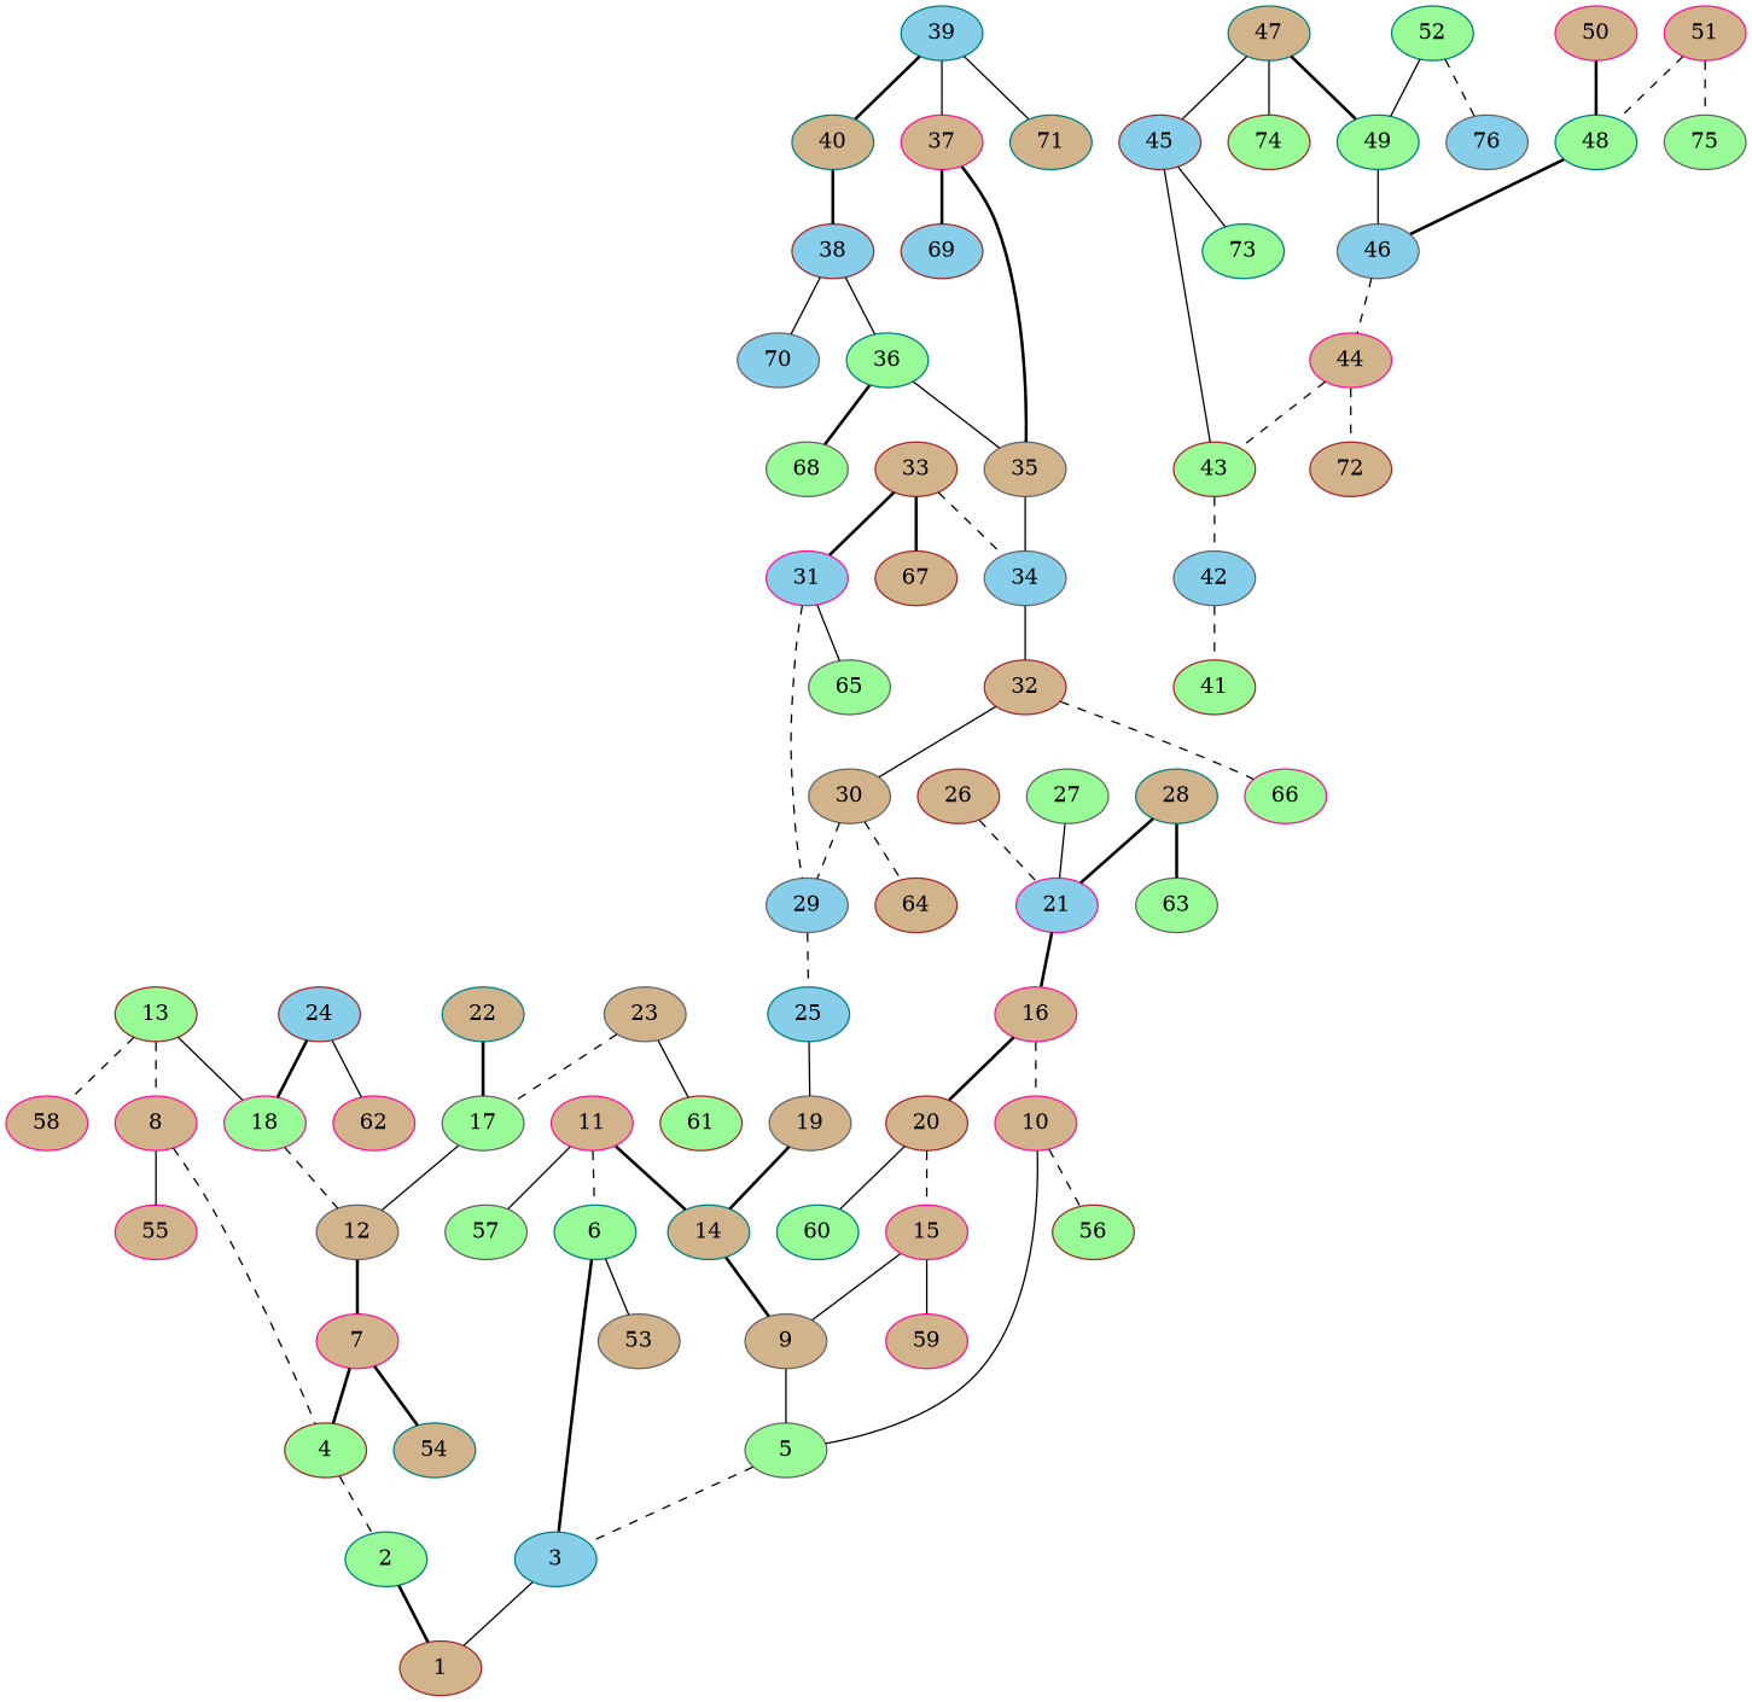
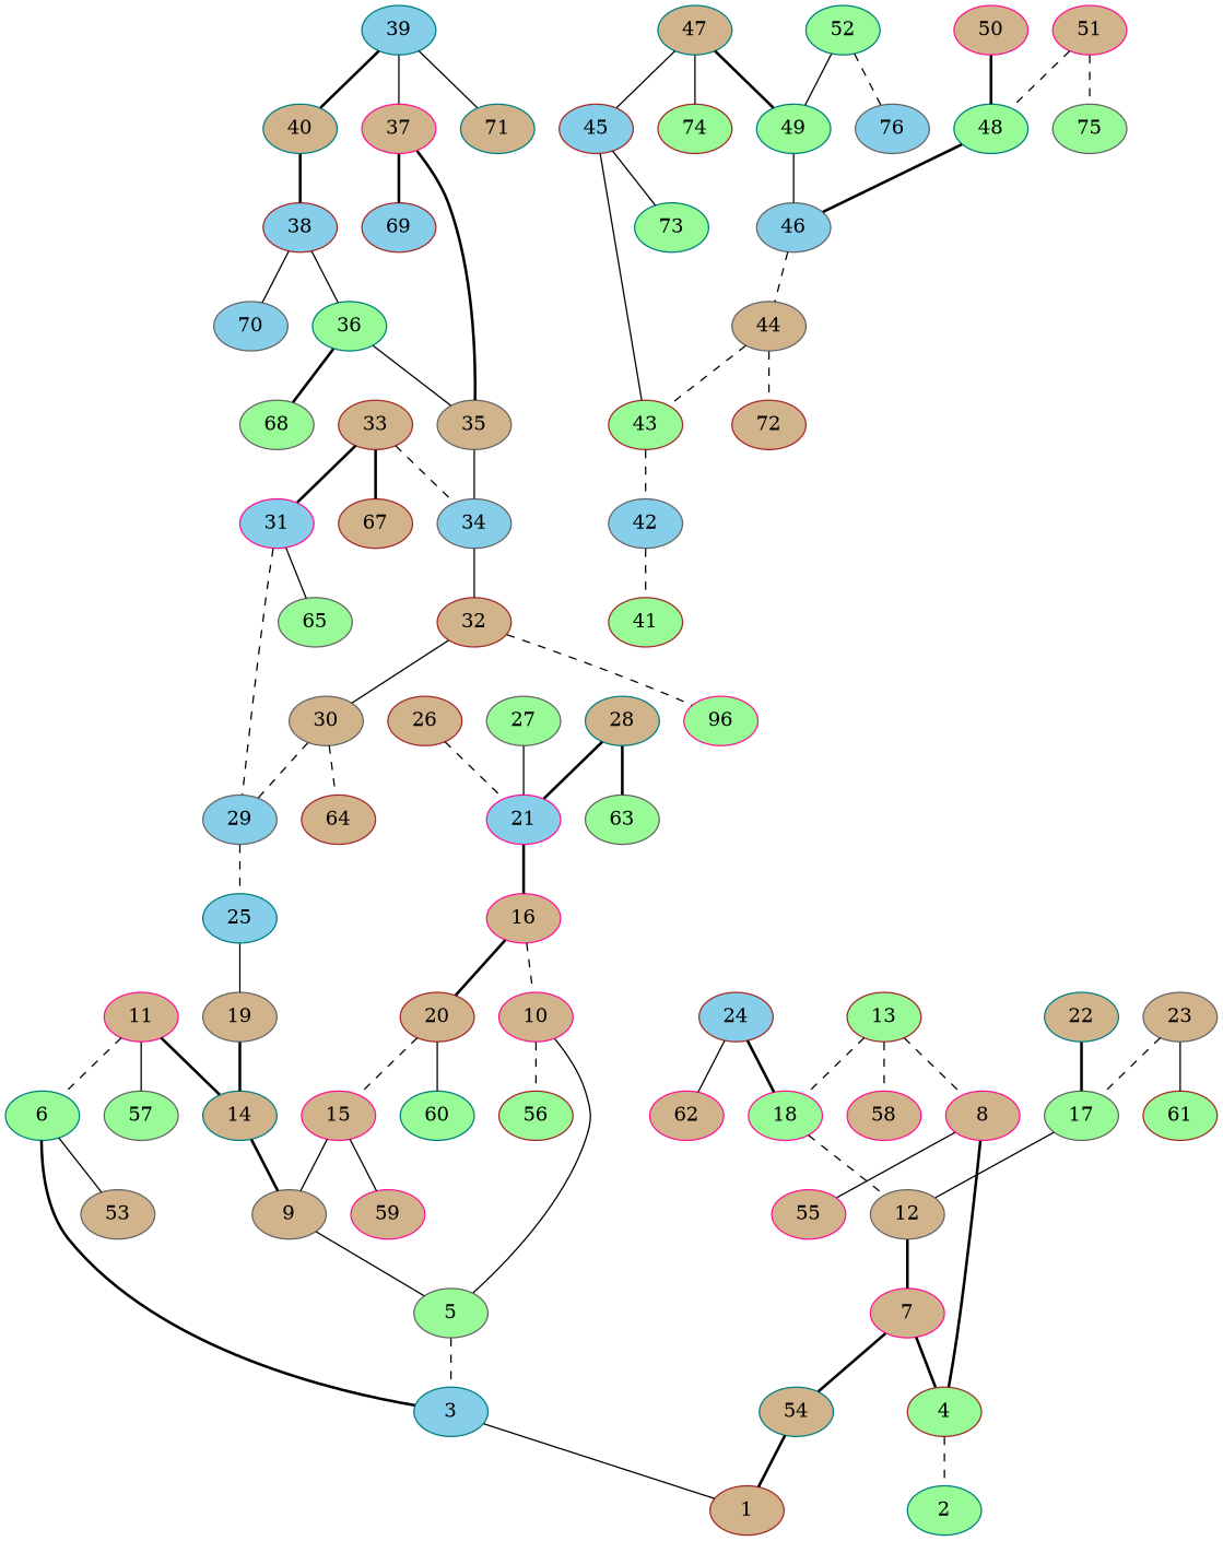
  graph {
    node [chem=C color=gray40 fillcolor=tan style=filled]
    edge [style=solid valence=1]
    1 [chem=N color=brown]
    2 [chem=N color=teal fillcolor=palegreen]
    3 [color=teal fillcolor=skyblue]
    4 [color=brown fillcolor=palegreen]
    5 [fillcolor=palegreen]
    6 [color=teal fillcolor=palegreen]
    53 [chem=H]
    7 [color=deeppink]
    54 [chem=H color=teal]
    8 [color=deeppink]
    55 [chem=H color=deeppink]
    9
    10 [color=deeppink]
    56 [chem=H color=brown fillcolor=palegreen]
    11 [color=deeppink]
    14 [color=teal]
    57 [chem=H fillcolor=palegreen]
    12
    13 [color=brown fillcolor=palegreen]
    18 [color=deeppink fillcolor=palegreen]
    58 [chem=H color=deeppink]
    15 [color=deeppink]
    59 [chem=H color=deeppink]
    16 [color=deeppink]
    20 [color=brown]
    60 [chem=H color=teal fillcolor=palegreen]
    17 [fillcolor=palegreen]
    19 [chem=N]
    21 [chem=S color=deeppink fillcolor=skyblue]
    22 [chem=O color=teal]
    23 [chem=O]
    61 [chem=H color=brown fillcolor=palegreen]
    24 [chem=O color=brown fillcolor=skyblue]
    62 [chem=H color=deeppink]
    25 [chem=N color=teal fillcolor=skyblue]
    26 [chem=O color=brown]
    27 [chem=O fillcolor=palegreen]
    28 [chem=O color=teal]
    63 [chem=H fillcolor=palegreen]
    29 [fillcolor=skyblue]
    30
    64 [chem=H color=brown]
    31 [color=deeppink fillcolor=skyblue]
    65 [chem=H fillcolor=palegreen]
    32 [color=brown]
-   66 [chem=H color=deeppink fillcolor=palegreen]
+   66 [chem=H color=deeppink fillcolor=palegreen label=96]
    33 [color=brown]
    34 [fillcolor=skyblue]
    67 [chem=H color=brown]
    35
    36 [color=teal fillcolor=palegreen]
    68 [chem=H fillcolor=palegreen]
    37 [color=deeppink]
    69 [chem=H color=brown fillcolor=skyblue]
    38 [color=brown fillcolor=skyblue]
    70 [chem=H fillcolor=skyblue]
    39 [color=teal fillcolor=skyblue]
    40 [color=teal]
    71 [chem=H color=teal]
    41 [chem=N color=brown fillcolor=palegreen]
    42 [chem=N fillcolor=skyblue]
    43 [color=brown fillcolor=palegreen]
-   44 [color=deeppink]
+   44
    72 [chem=H color=brown]
    45 [color=brown fillcolor=skyblue]
    73 [chem=H color=teal fillcolor=palegreen]
    46 [fillcolor=skyblue]
    47 [color=teal]
    49 [color=teal fillcolor=palegreen]
    74 [chem=H color=brown fillcolor=palegreen]
    48 [color=teal fillcolor=palegreen]
    50 [chem=O color=deeppink]
    51 [chem=O color=deeppink]
    75 [chem=H fillcolor=palegreen]
    52 [chem=O color=teal fillcolor=palegreen]
    76 [chem=H fillcolor=skyblue]
-   2 -- 1 [style=bold valence=2]
+   54 -- 1 [style=bold valence=2]
    3 -- 1
    4 -- 2 [style=dashed]
    5 -- 3 [style=dashed valence=2]
    6 -- 3 [style=bold]
    6 -- 53
    7 -- 4 [style=bold valence=2]
    7 -- 54 [style=bold]
-   8 -- 4 [style=dashed]
+   8 -- 4 [style=bold]
    8 -- 55
    9 -- 5
    10 -- 5
    10 -- 56 [style=dashed]
    11 -- 6 [style=dashed valence=2]
    11 -- 14 [style=bold]
    11 -- 57
    14 -- 9 [style=bold valence=2]
    12 -- 7 [style=bold]
    13 -- 8 [style=dashed valence=2]
-   13 -- 18
+   13 -- 18 [style=dashed]
    13 -- 58 [style=dashed]
    18 -- 12 [style=dashed valence=2]
    15 -- 9
    15 -- 59
    16 -- 10 [style=dashed valence=2]
    16 -- 20 [style=bold]
    20 -- 15 [style=dashed valence=2]
    20 -- 60
    17 -- 12
    19 -- 14 [style=bold]
    21 -- 16 [style=bold]
    22 -- 17 [style=bold valence=2]
    23 -- 17 [style=dashed]
    23 -- 61
    24 -- 18 [style=bold]
    24 -- 62
    25 -- 19 [valence=2]
    26 -- 21 [style=dashed valence=2]
    27 -- 21 [valence=2]
    28 -- 21 [style=bold]
    28 -- 63 [style=bold]
    29 -- 25 [style=dashed]
    30 -- 29 [style=dashed valence=2]
    30 -- 64 [style=dashed]
    31 -- 29 [style=dashed]
    31 -- 65
    32 -- 30
    32 -- 66 [style=dashed]
    33 -- 31 [style=bold valence=2]
    33 -- 34 [style=dashed]
    33 -- 67 [style=bold]
    34 -- 32 [valence=2]
    35 -- 34
    36 -- 35 [valence=2]
    36 -- 68 [style=bold]
    37 -- 35 [style=bold]
    37 -- 69 [style=bold]
    38 -- 36
    38 -- 70
    39 -- 37 [valence=2]
    39 -- 40 [style=bold]
    39 -- 71
    40 -- 38 [style=bold valence=2]
    42 -- 41 [style=dashed valence=2]
    43 -- 42 [style=dashed]
    44 -- 43 [style=dashed valence=2]
    44 -- 72 [style=dashed]
    45 -- 43
    45 -- 73
    46 -- 44 [style=dashed]
    47 -- 45 [valence=2]
    47 -- 49 [style=bold]
    47 -- 74
    49 -- 46 [valence=2]
    48 -- 46 [style=bold]
    50 -- 48 [style=bold valence=2]
    51 -- 48 [style=dashed]
    51 -- 75 [style=dashed]
    52 -- 49
    52 -- 76 [style=dashed]
  }
